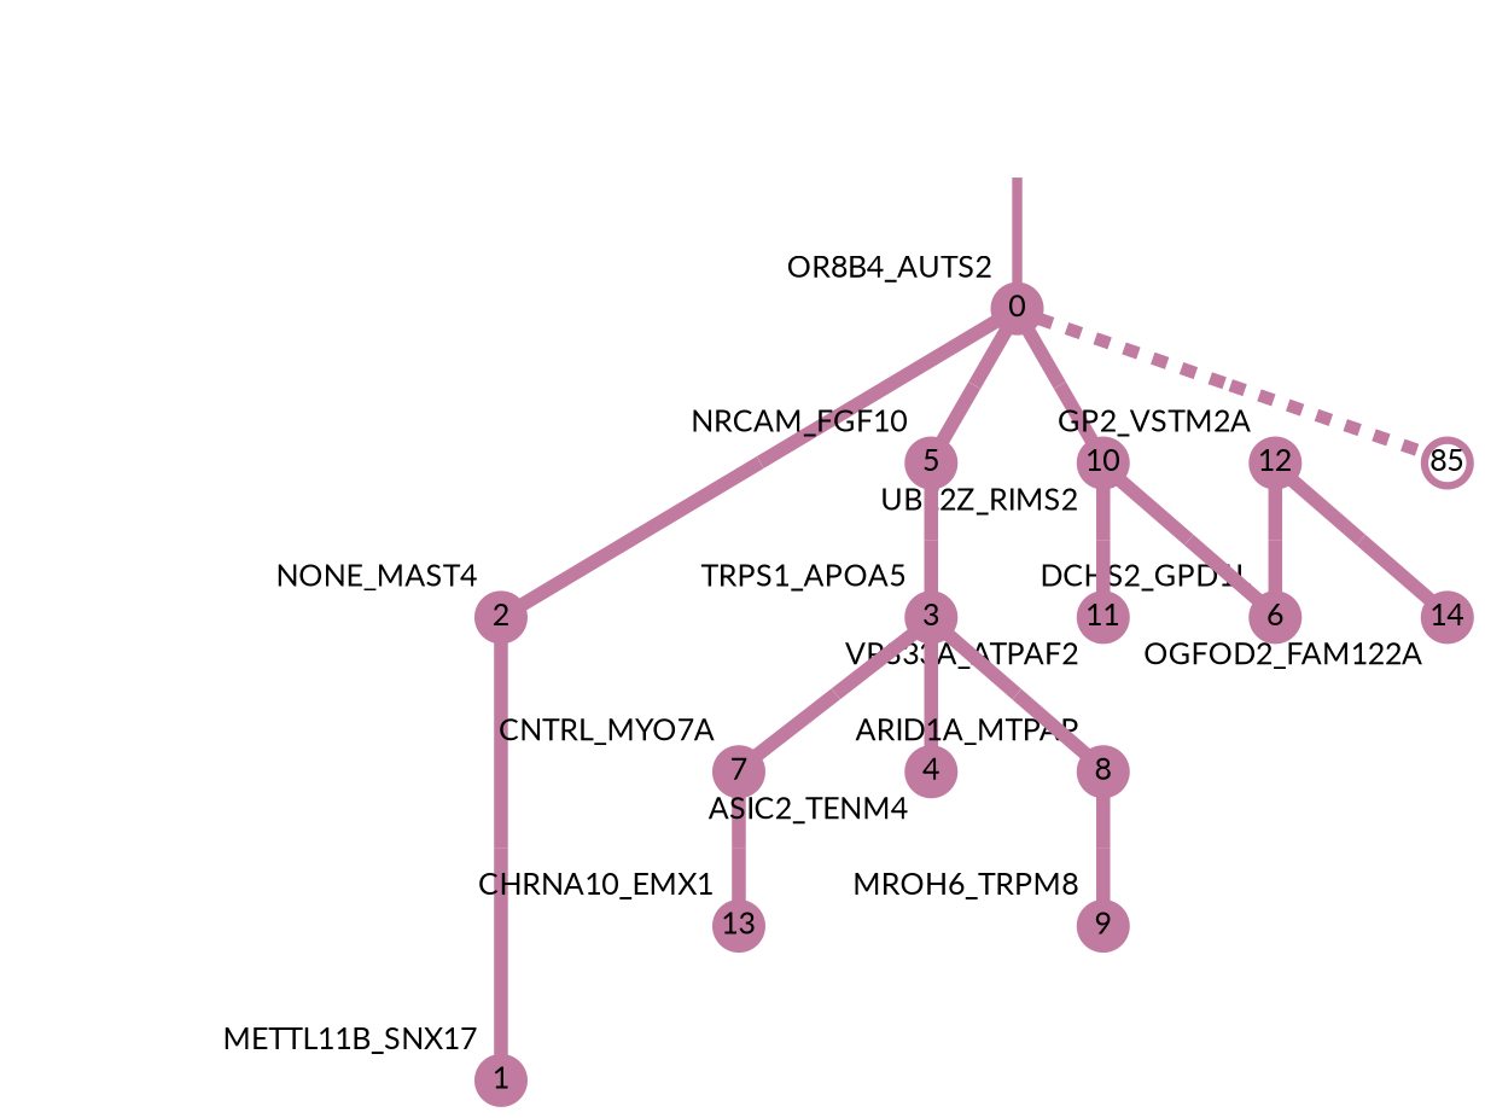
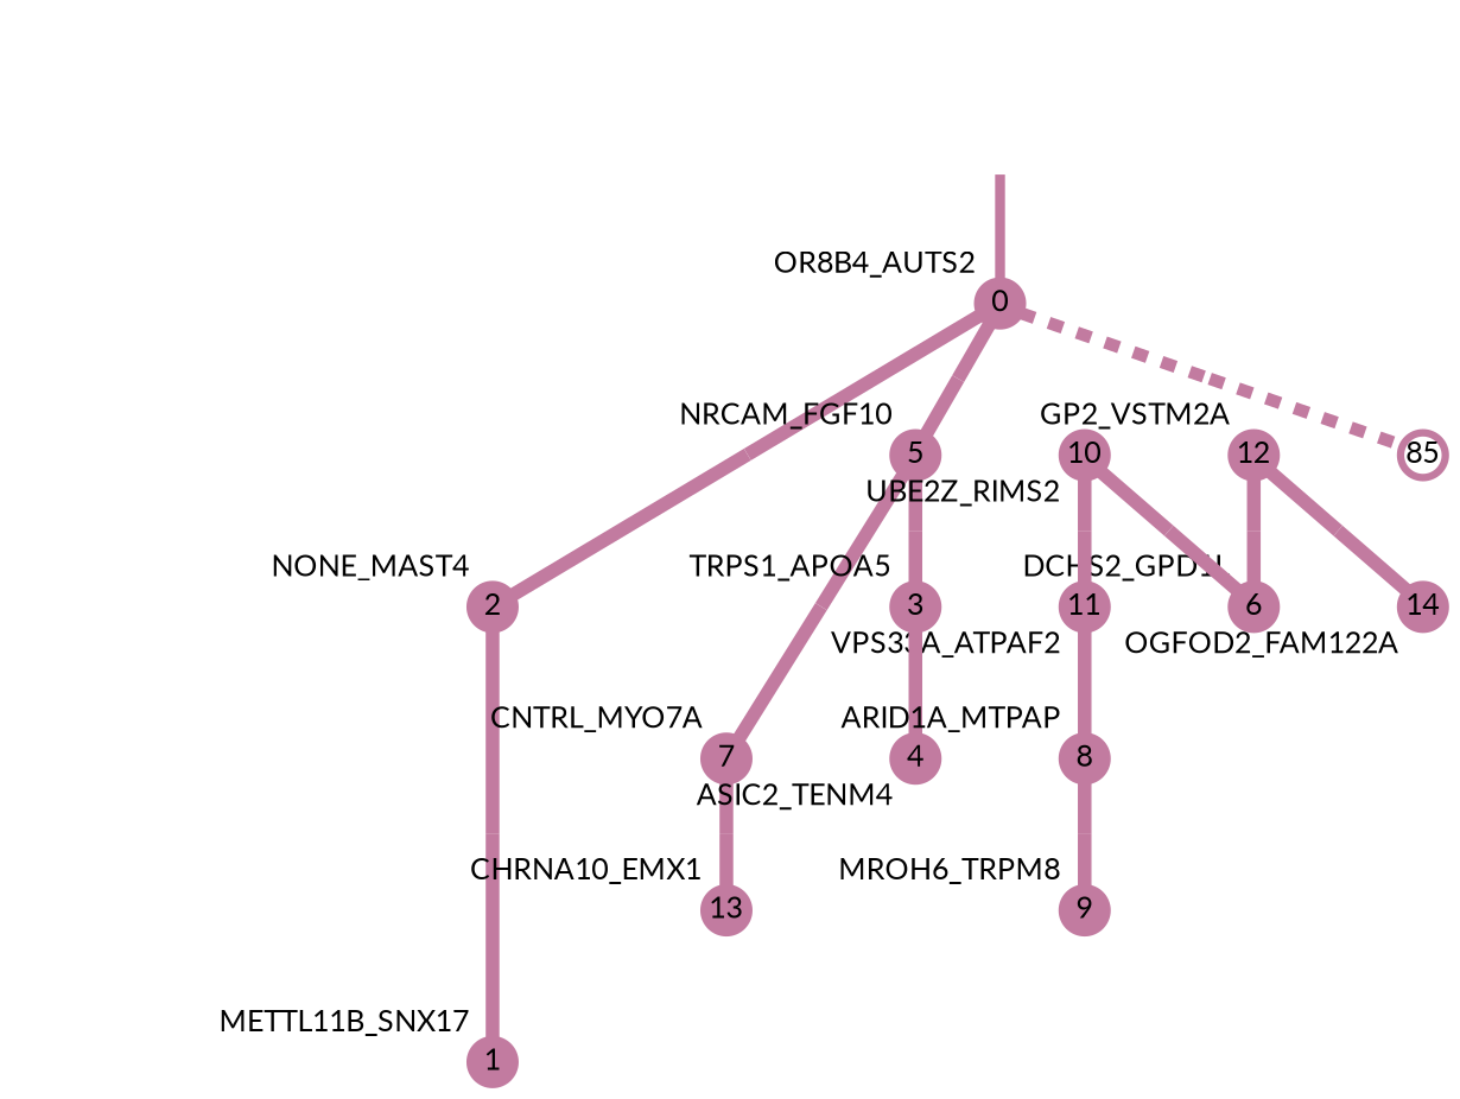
  strict digraph {
    forcelabels=true
    nodesep=0.7
    rankdir=TB
    ranksep=0.6
    splines=false
    node [color="#c27ba0ff" fillcolor="#c27ba0ff" fixedsize=true fontname=Lato fontsize="12pt" penwidth=3 shape=circle style=filled xlabel=OR8B4_AUTS2]
    edge [arrowsize=0 color="#c27ba0ff;0.5:#c27ba0ff" minlen=1.3529411554336548 penwidth=5.5 style=solid]
    0 [height=0.25]
    2 [height=0.25 xlabel=NONE_MAST4]
    5 [height=0.25 xlabel=NRCAM_FGF10]
    10 [height=0.25 xlabel=UBE2Z_RIMS2]
    n5 [height=0.25 label=85 style=solid xlabel=""]
    1 [height=0.25 xlabel=METTL11B_SNX17]
    7 [height=0.25 xlabel=CNTRL_MYO7A]
    3 [height=0.25 xlabel=TRPS1_APOA5]
    6 [height=0.25 xlabel=DCHS2_GPD1L]
    11 [height=0.25 xlabel=VPS33A_ATPAF2]
    13 [height=0.25 xlabel=CHRNA10_EMX1]
    4 [height=0.25 xlabel=ASIC2_TENM4]
    8 [height=0.25 xlabel=ARID1A_MTPAP]
    12 [height=0.25 xlabel=GP2_VSTM2A]
    14 [height=0.25 xlabel=OGFOD2_FAM122A]
    9 [height=0.25 xlabel=MROH6_TRPM8]
    normal [style=invis color="" fillcolor="" fixedsize="" fontname="" fontsize="" shape=""]
    0 -> 2 [minlen=2.411764621734619]
    0 -> 5 [minlen=1.8235293626785278]
-   0 -> 10
    0 -> n5 [minlen=1.1372549533843994 penwidth=5 style=dashed]
    2 -> 1 [minlen=3.0]
-   3 -> 7 [minlen=1.4313725233078003]
+   5 -> 7 [minlen=1.4313725233078003]
    5 -> 3 [minlen=1.941176414489746]
    10 -> 6 [minlen=1.5490195751190186]
    10 -> 11
    7 -> 13 [minlen=1.2745097875595093]
    3 -> 4 [minlen=1.9019607305526733]
-   3 -> 8
+   11 -> 8
    8 -> 9
    12 -> 6
    12 -> 14 [minlen=1.2745097875595093]
    normal -> 0 [color="#c27ba0ff" penwidth=4 minlen=""]
  }
